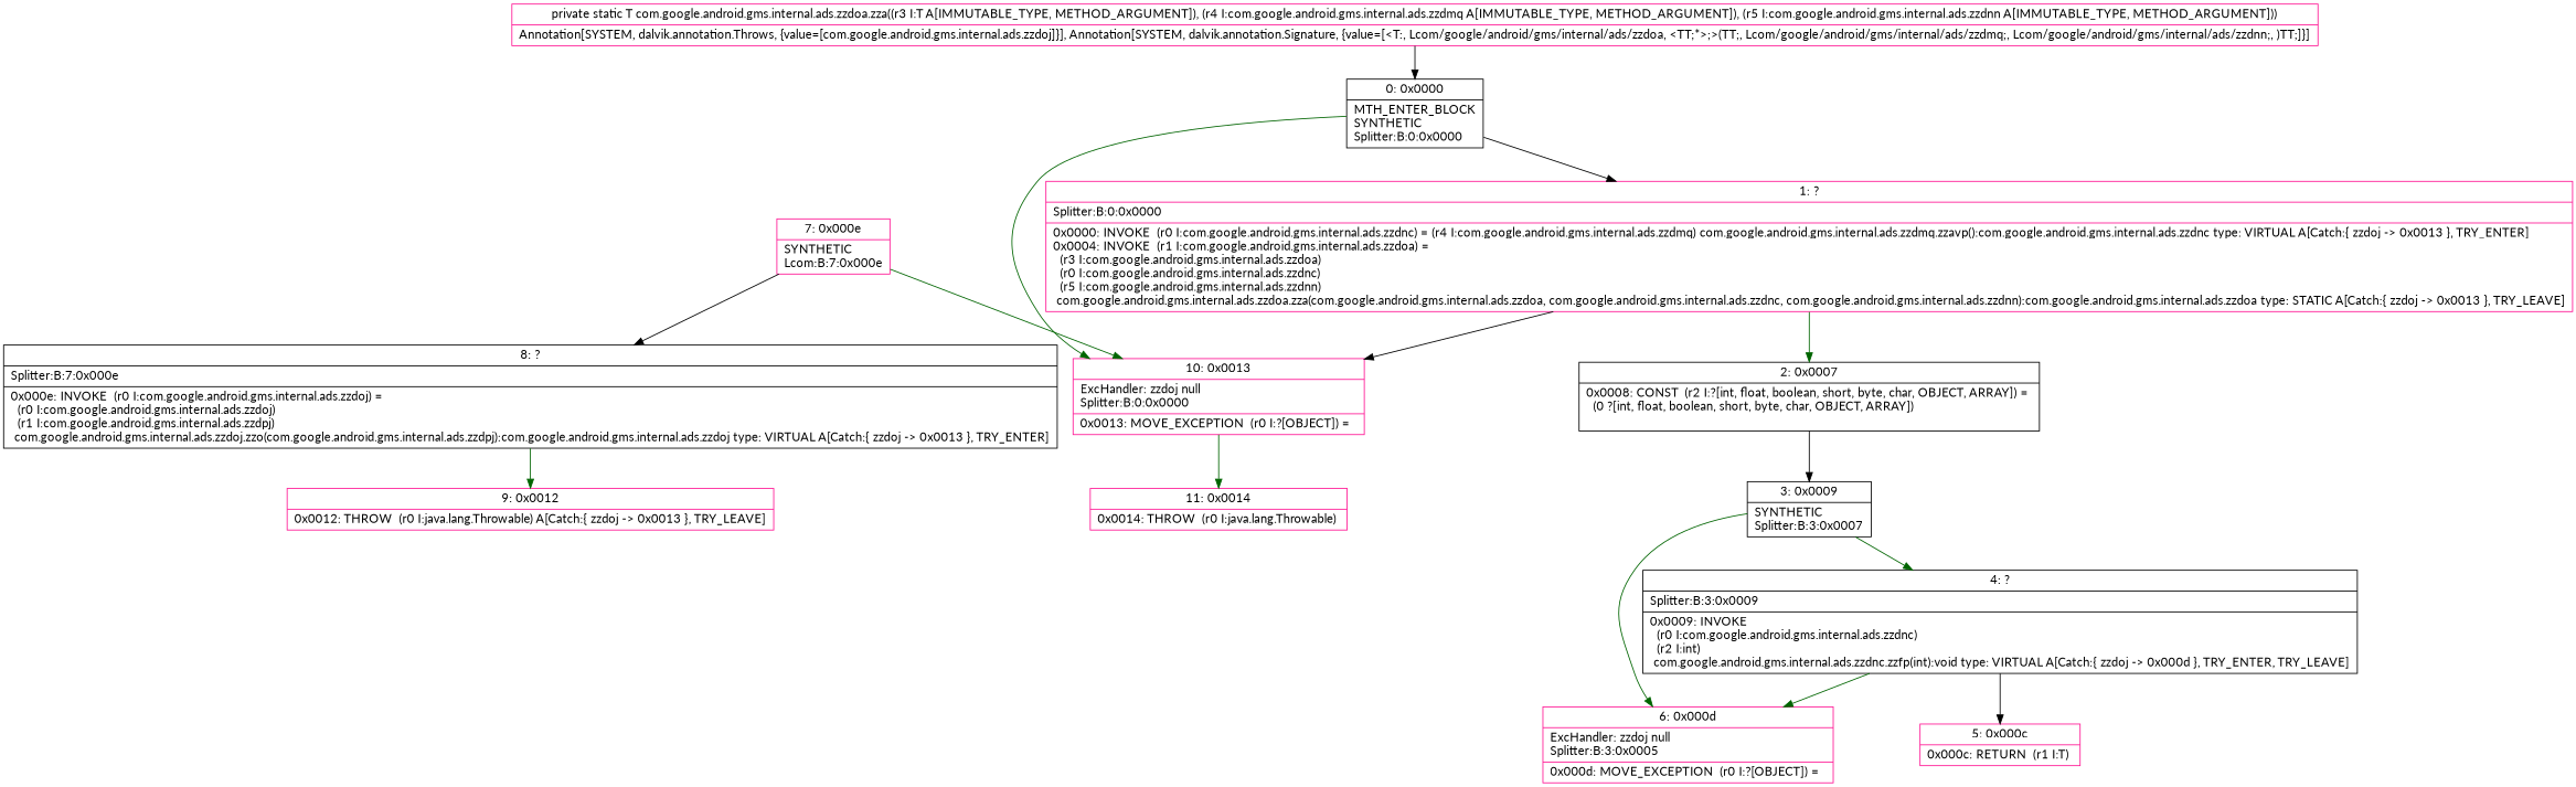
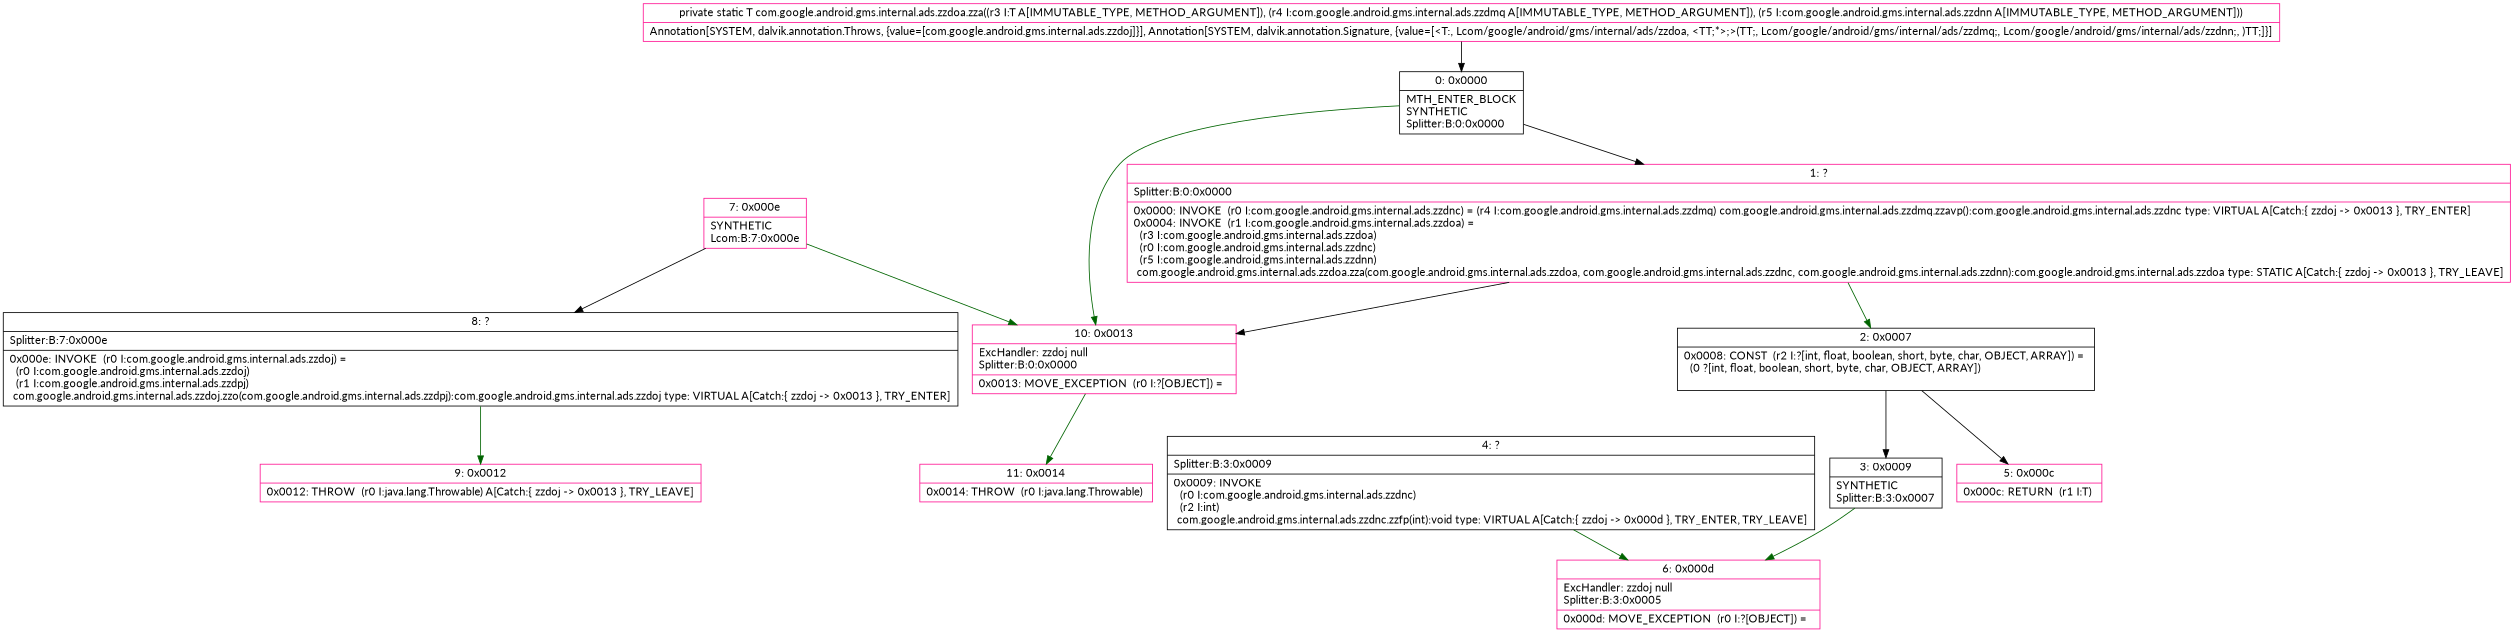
  digraph {
    fontname=Lato
    node [color=deeppink fontname=Lato shape=record]
    edge [color=darkgreen fontname=Lato]
    n1 [color=black label="{0\:\ 0x0000|MTH_ENTER_BLOCK\lSYNTHETIC\lSplitter:B:0:0x0000\l}"]
    n2 [label="{1\:\ ?|Splitter:B:0:0x0000\l|0x0000: INVOKE  (r0 I:com.google.android.gms.internal.ads.zzdnc) = (r4 I:com.google.android.gms.internal.ads.zzdmq) com.google.android.gms.internal.ads.zzdmq.zzavp():com.google.android.gms.internal.ads.zzdnc type: VIRTUAL A[Catch:\{ zzdoj \-\> 0x0013 \}, TRY_ENTER]\l0x0004: INVOKE  (r1 I:com.google.android.gms.internal.ads.zzdoa) = \l  (r3 I:com.google.android.gms.internal.ads.zzdoa)\l  (r0 I:com.google.android.gms.internal.ads.zzdnc)\l  (r5 I:com.google.android.gms.internal.ads.zzdnn)\l com.google.android.gms.internal.ads.zzdoa.zza(com.google.android.gms.internal.ads.zzdoa, com.google.android.gms.internal.ads.zzdnc, com.google.android.gms.internal.ads.zzdnn):com.google.android.gms.internal.ads.zzdoa type: STATIC A[Catch:\{ zzdoj \-\> 0x0013 \}, TRY_LEAVE]\l}"]
    n3 [label="{10\:\ 0x0013|ExcHandler: zzdoj null\lSplitter:B:0:0x0000\l|0x0013: MOVE_EXCEPTION  (r0 I:?[OBJECT]) =  \l}"]
    n4 [color=black label="{2\:\ 0x0007|0x0008: CONST  (r2 I:?[int, float, boolean, short, byte, char, OBJECT, ARRAY]) = \l  (0 ?[int, float, boolean, short, byte, char, OBJECT, ARRAY])\l \l}"]
    n5 [label="{11\:\ 0x0014|0x0014: THROW  (r0 I:java.lang.Throwable) \l}"]
    n6 [color=black label="{3\:\ 0x0009|SYNTHETIC\lSplitter:B:3:0x0007\l}"]
    n7 [color=black label="{4\:\ ?|Splitter:B:3:0x0009\l|0x0009: INVOKE  \l  (r0 I:com.google.android.gms.internal.ads.zzdnc)\l  (r2 I:int)\l com.google.android.gms.internal.ads.zzdnc.zzfp(int):void type: VIRTUAL A[Catch:\{ zzdoj \-\> 0x000d \}, TRY_ENTER, TRY_LEAVE]\l}"]
    n8 [label="{6\:\ 0x000d|ExcHandler: zzdoj null\lSplitter:B:3:0x0005\l|0x000d: MOVE_EXCEPTION  (r0 I:?[OBJECT]) =  \l}"]
    n9 [label="{5\:\ 0x000c|0x000c: RETURN  (r1 I:T) \l}"]
    n10 [label="{7\:\ 0x000e|SYNTHETIC\lLcom:B:7:0x000e\l}"]
    n11 [color=black label="{8\:\ ?|Splitter:B:7:0x000e\l|0x000e: INVOKE  (r0 I:com.google.android.gms.internal.ads.zzdoj) = \l  (r0 I:com.google.android.gms.internal.ads.zzdoj)\l  (r1 I:com.google.android.gms.internal.ads.zzdpj)\l com.google.android.gms.internal.ads.zzdoj.zzo(com.google.android.gms.internal.ads.zzdpj):com.google.android.gms.internal.ads.zzdoj type: VIRTUAL A[Catch:\{ zzdoj \-\> 0x0013 \}, TRY_ENTER]\l}"]
    n12 [label="{9\:\ 0x0012|0x0012: THROW  (r0 I:java.lang.Throwable) A[Catch:\{ zzdoj \-\> 0x0013 \}, TRY_LEAVE]\l}"]
    n13 [label="{private static T com.google.android.gms.internal.ads.zzdoa.zza((r3 I:T A[IMMUTABLE_TYPE, METHOD_ARGUMENT]), (r4 I:com.google.android.gms.internal.ads.zzdmq A[IMMUTABLE_TYPE, METHOD_ARGUMENT]), (r5 I:com.google.android.gms.internal.ads.zzdnn A[IMMUTABLE_TYPE, METHOD_ARGUMENT]))  | Annotation[SYSTEM, dalvik.annotation.Throws, \{value=[com.google.android.gms.internal.ads.zzdoj]\}], Annotation[SYSTEM, dalvik.annotation.Signature, \{value=[\<T:, Lcom\/google\/android\/gms\/internal\/ads\/zzdoa, \<TT;*\>;\>(TT;, Lcom\/google\/android\/gms\/internal\/ads\/zzdmq;, Lcom\/google\/android\/gms\/internal\/ads\/zzdnn;, )TT;]\}]\l}"]
    n1 -> n2 [color=black]
    n1 -> n3
    n2 -> n3 [color=black]
    n2 -> n4
    n3 -> n5
    n4 -> n6 [color=black]
-   n6 -> n7
    n6 -> n8
    n7 -> n8
-   n7 -> n9 [color=black]
+   n4 -> n9 [color=black]
    n10 -> n3
    n10 -> n11 [color=black]
    n11 -> n12
    n13 -> n1 [color=black]
  }
